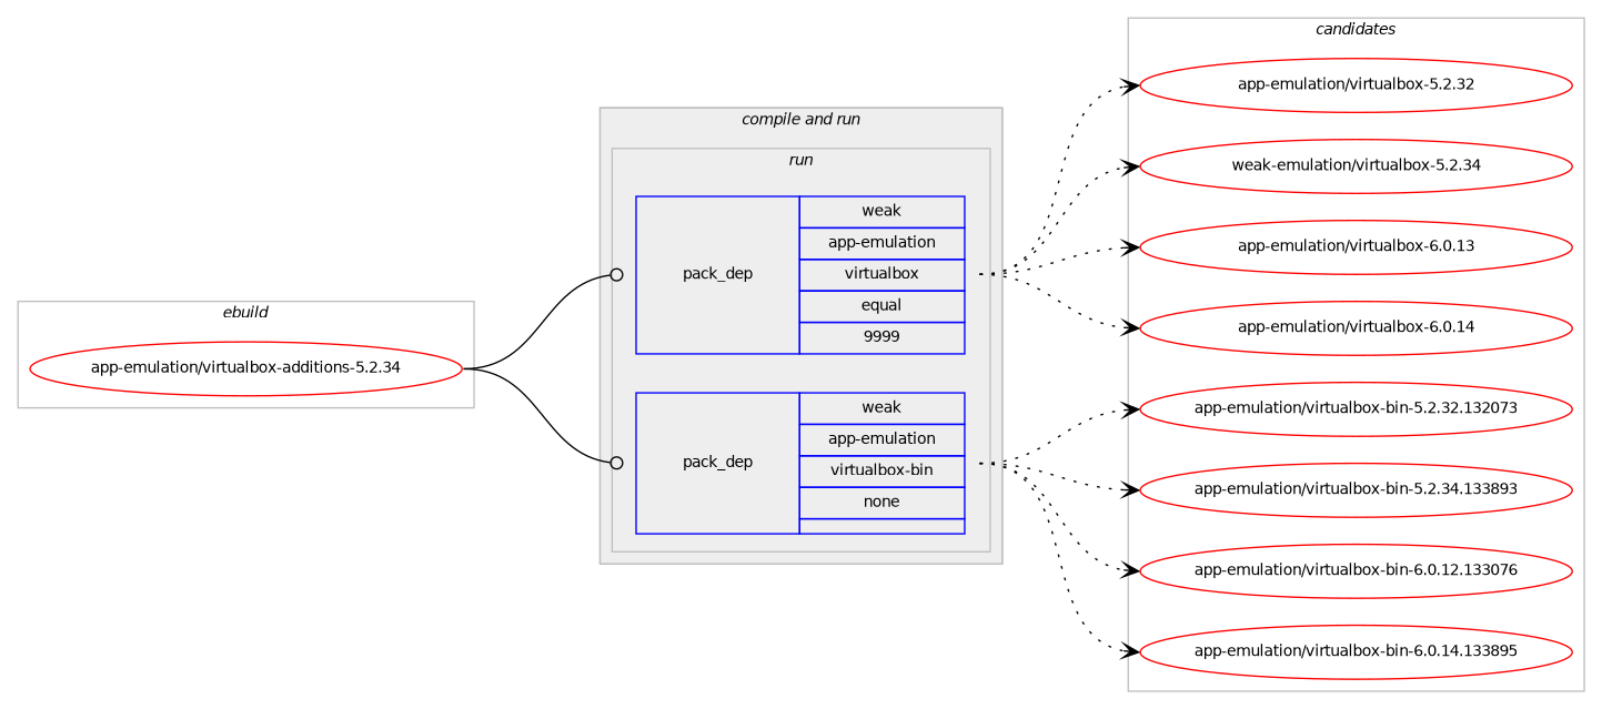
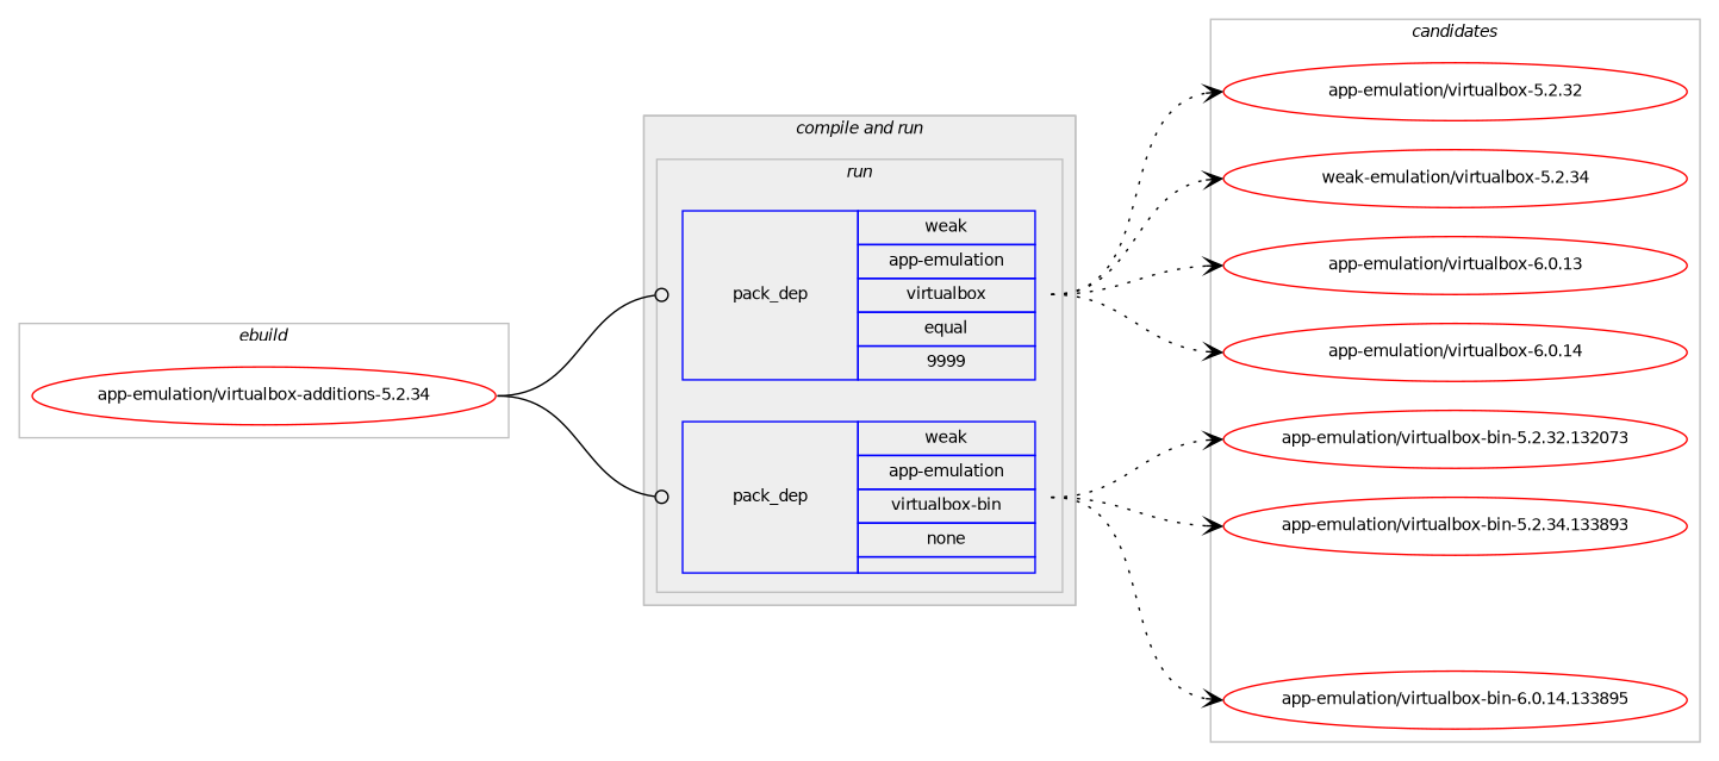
  digraph {
    compound=true
    concentrate=true
    fontname=Helvetica
    fontsize=10
    newrank=true
    rankdir=LR
    ranksep=1.5
    node [color=red fontname=Helvetica fontsize=10]
    edge [arrowhead=vee headport=w style=dotted tailport=e weight=100]
    n1 [label="app-emulation/virtualbox-additions-5.2.34" width=4]
    n2 [color=blue label=<<TABLE BORDER="0" CELLBORDER="1" CELLSPACING="0" CELLPADDING="4" WIDTH="220"><TR><TD ROWSPAN="6" CELLPADDING="30">pack_dep</TD></TR><TR><TD WIDTH="110">weak</TD></TR><TR><TD>app-emulation</TD></TR><TR><TD>virtualbox</TD></TR><TR><TD>equal</TD></TR><TR><TD>9999</TD></TR></TABLE>> shape=none]
    n3 [color=blue label=<<TABLE BORDER="0" CELLBORDER="1" CELLSPACING="0" CELLPADDING="4" WIDTH="220"><TR><TD ROWSPAN="6" CELLPADDING="30">pack_dep</TD></TR><TR><TD WIDTH="110">weak</TD></TR><TR><TD>app-emulation</TD></TR><TR><TD>virtualbox-bin</TD></TR><TR><TD>none</TD></TR><TR><TD></TD></TR></TABLE>> shape=none]
    n4 [label="app-emulation/virtualbox-5.2.32" width=4]
    n5 [label="weak-emulation/virtualbox-5.2.34" width=4]
    n6 [label="app-emulation/virtualbox-6.0.13" width=4]
    n7 [label="app-emulation/virtualbox-6.0.14" width=4]
    n8 [label="app-emulation/virtualbox-bin-5.2.32.132073" width=4]
    n9 [label="app-emulation/virtualbox-bin-5.2.34.133893" width=4]
-   n10 [label="app-emulation/virtualbox-bin-6.0.12.133076" width=4]
    n11 [label="app-emulation/virtualbox-bin-6.0.14.133895" width=4]
    subgraph cluster_1 {
      color=gray
      label=<<i>ebuild</i>>
      rank=same
      n1
    }
    subgraph cluster_2 {
      color=gray
      label=<<i>dependencies</i>>
      subgraph cluster_3 {
        color=gray
        fillcolor="#eeeeee"
        label=<<i>compile</i>>
        style=filled
      }
      subgraph cluster_4 {
        color=gray
        fillcolor="#eeeeee"
        label=<<i>compile and run</i>>
        style=filled
      }
      subgraph cluster_5 {
        color=gray
        fillcolor="#eeeeee"
        label=<<i>run</i>>
        style=filled
        subgraph sub_6 {
          color=gray
          fillcolor="#eeeeee"
          label=<<i>run</i>>
          style=filled
          n2
        }
        subgraph sub_7 {
          color=gray
          fillcolor="#eeeeee"
          label=<<i>run</i>>
          style=filled
          n3
        }
      }
    }
    subgraph cluster_8 {
      color=gray
      label=<<i>candidates</i>>
      rank=same
      subgraph sub_9 {
        color=black
        label=<<i>candidates</i>>
        nodesep=1
        rank=same
        n4
        n5
        n6
        n7
      }
      subgraph sub_10 {
        color=black
        label=<<i>candidates</i>>
        nodesep=1
        rank=same
        n8
        n9
-       n10
        n11
      }
    }
    n1 -> n2 [arrowhead=odot style=solid weight=20]
    n1 -> n3 [arrowhead=odot style=solid weight=20]
    n2 -> n4
    n2 -> n5
    n2 -> n6
    n2 -> n7
    n3 -> n8
    n3 -> n9
-   n3 -> n10
    n3 -> n11
  }
